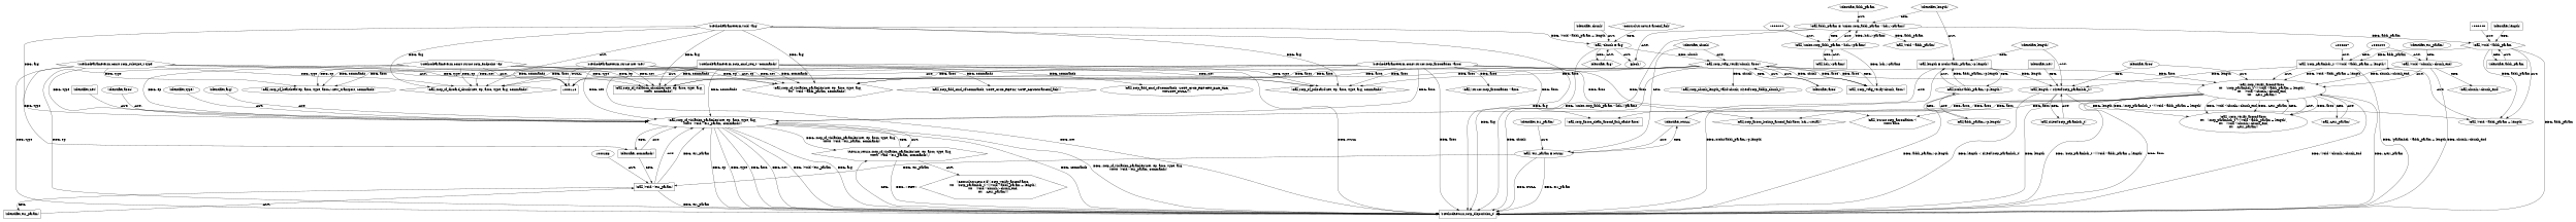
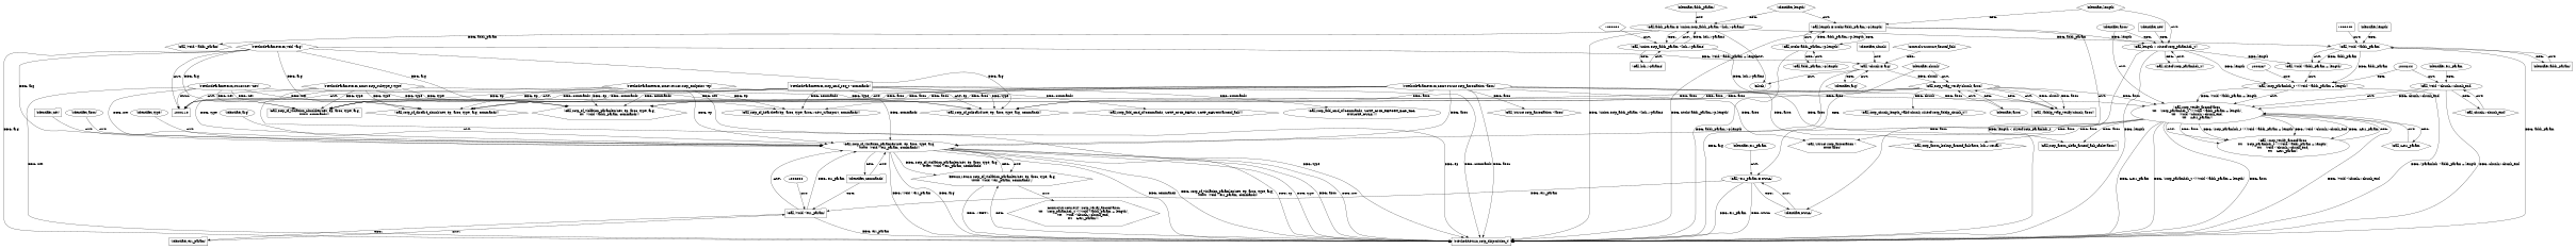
  digraph {
    node [shape=ellipse]
    n1 [label="(Call,sctp_sf_violation_paramlen(net, ep, asoc, type, arg,\n \t\t\t\t\t\t  (void *)err_param, commands))"]
    n2 [label="(Return,return sctp_sf_violation_paramlen(net, ep, asoc, type, arg,\n \t\t\t\t\t\t  (void *)err_param, commands);)" shape=hexagon]
    n3 [label="(MethodReturn,sctp_disposition_t)" shape=folder]
    n4 [label="(Identifier,commands)" shape=folder]
    n5 [label="(ControlStructure,if (!sctp_verify_asconf(asoc,\n\t\t\t    (sctp_paramhdr_t *)((void *)addr_param + length),\n\t\t\t    (void *)chunk->chunk_end,\n\t\t\t    &err_param)))" shape=hexagon]
    n6 [label="(Call,(void *)err_param)" shape=folder]
    n7 [label="(MethodParameterIn,struct net *net)"]
    n8 [label="(Call,sctp_sf_discard_chunk(net, ep, asoc, type, arg, commands))" shape=hexagon]
    n9 [label="(Call,sctp_sf_violation_paramlen(net, ep, asoc, type, arg,\n\t\t\t   (void *)addr_param, commands))" shape=hexagon]
    n10 [label="(Call,sctp_sf_violation_chunklen(net, ep, asoc, type, arg,\n\t\t\t\t\t\t  commands))" shape=folder]
    n11 [label="(Call,sctp_sf_pdiscard(net, ep, asoc, type, arg, commands))" shape=hexagon]
    1000110 [shape=folder]
    n13 [label="(MethodParameterIn,const struct sctp_endpoint *ep)" shape=hexagon]
    n14 [label="(Call,sctp_sf_heartbeat(ep, asoc, type, asoc->new_transport, commands))"]
    n15 [label="(Call,sctp_verify_asconf(asoc,\n\t\t\t    (sctp_paramhdr_t *)((void *)addr_param + length),\n\t\t\t    (void *)chunk->chunk_end,\n\t\t\t    &err_param))"]
    n16 [label="(Call,sctp_assoc_lookup_asconf_ack(asoc, hdr->serial))" shape=hexagon]
    n17 [label="(Call,sctp_assoc_clean_asconf_ack_cache(asoc))" shape=folder]
    n18 [label="(Call,!sctp_verify_asconf(asoc,\n\t\t\t    (sctp_paramhdr_t *)((void *)addr_param + length),\n\t\t\t    (void *)chunk->chunk_end,\n\t\t\t    &err_param))"]
    n19 [label="(Call,(struct sctp_association *)\n\t\t\t\t\t\t asoc)" shape=hexagon]
    n20 [label="(Call,&err_param)" shape=hexagon]
    n21 [label="(Call,sctp_vtag_verify(chunk, asoc))" shape=hexagon]
    n22 [label="(Call,sctp_chunk_length_valid(chunk, sizeof(sctp_addip_chunk_t)))"]
    n23 [label="(Identifier,asoc)"]
-   n24 [label="(Call,!sctp_vtag_verify(chunk, asoc))" shape=folder]
+   n24 [label="(Call,!addip_vtag_verify(chunk, asoc))" shape=folder]
    n25 [label="(Call,*chunk = arg)"]
    n26 [label="(Identifier,arg)" shape=hexagon]
    n27 [label="(Block,)"]
    n28 [label="(MethodParameterIn,void *arg)" shape=hexagon]
    n29 [label="(MethodParameterIn,const struct sctp_association *asoc)"]
    n30 [label="(Call,(struct sctp_association *)asoc)" shape=hexagon]
-   n31 [label="(Call,(sctp_paramhdr_t *)((void *)addr_param + length))" shape=folder]
+   n31 [label="(Call,(sctp_paramhdr_t *)((void *)addr_param + length))"]
    n32 [label="(Call,(void *)addr_param + length)"]
    n33 [label="(Call,(void *)addr_param)" shape=hexagon]
    n34 [label="(Identifier,addr_param)" shape=folder]
    n35 [label="(Call,addr_param = (union sctp_addr_param *)hdr->params)"]
    n36 [label="(Call,(union sctp_addr_param *)hdr->params)"]
    n37 [label="(Call,(void *)addr_param)" shape=hexagon]
    n38 [label="(Call,hdr->params)" shape=folder]
    n39 [label="(Call,length < sizeof(sctp_paramhdr_t))"]
    n40 [label="(Call,sizeof(sctp_paramhdr_t))"]
    n41 [label="(Call,length = ntohs(addr_param->p.length))" shape=folder]
    n42 [label="(Call,ntohs(addr_param->p.length))"]
    n43 [label="(Identifier,NULL)" shape=hexagon]
    n44 [label="(Call,addr_param->p.length)"]
    n45 [label="(Call,(void *)chunk->chunk_end)"]
    n46 [label="(Call,chunk->chunk_end)" shape=hexagon]
    n47 [label="(MethodParameterIn,const sctp_subtype_t type)" shape=hexagon]
    n48 [label="(Identifier,err_param)" shape=folder]
    n49 [label="(Call,*err_param = NULL)"]
    n50 [label="(MethodParameterIn,sctp_cmd_seq_t *commands)" shape=folder]
    n51 [label="(Call,sctp_add_cmd_sf(commands, SCTP_CMD_REPLY, SCTP_CHUNK(asconf_ack)))" shape=hexagon]
    n52 [label="(Call,sctp_add_cmd_sf(commands, SCTP_CMD_REPORT_BAD_TAG,\n\t\t\t\tSCTP_NULL()))"]
    n53 [label="(Identifier,chunk)" shape=folder]
    n54 [label="(Identifier,chunk)" shape=hexagon]
    n55 [label="(ControlStructure,asconf_ack)" shape=hexagon]
    n56 [label="(Identifier,net)" shape=folder]
    n57 [label="(Identifier,addr_param)" shape=hexagon]
    n58 [label="(Identifier,asoc)"]
    n59 [label="(Identifier,length)" shape=hexagon]
    n60 [label="(Identifier,net)" shape=folder]
    n61 [label="(Identifier,length)" shape=folder]
    n62 [label="(Identifier,type)"]
    n63 [label="(Identifier,err_param)"]
    n64 [label="(Identifier,err_param)"]
    n65 [label="(Identifier,arg)"]
    n66 [label="(Identifier,length)" shape=hexagon]
    n67 [label="(Identifier,asoc)"]
    1000237
    1000244
    1000240 [shape=folder]
    1000204 [shape=hexagon]
    1000258
    n1 -> n2 [label="AST: "]
    n1 -> n2 [label="DDG: sctp_sf_violation_paramlen(net, ep, asoc, type, arg,\n \t\t\t\t\t\t  (void *)err_param, commands)"]
    n1 -> n3 [label="DDG: commands"]
    n1 -> n3 [label="DDG: sctp_sf_violation_paramlen(net, ep, asoc, type, arg,\n \t\t\t\t\t\t  (void *)err_param, commands)"]
    n1 -> n3 [label="DDG: ep"]
    n1 -> n3 [label="DDG: type"]
    n1 -> n3 [label="DDG: asoc"]
    n1 -> n3 [label="DDG: net"]
    n1 -> n3 [label="DDG: (void *)err_param"]
    n1 -> n3 [label="DDG: arg"]
    n1 -> n4 [label="CFG: "]
    n2 -> n1 [label="CFG: "]
    n2 -> n3 [label="DDG: <RET>"]
    n2 -> n5 [label="AST: "]
    n3 -> n2 [label="CFG: "]
    n4 -> n1 [label="AST: "]
    n4 -> n6 [label="CFG: "]
    n6 -> n1 [label="AST: "]
    n6 -> n1 [label="DDG: err_param"]
    n6 -> n3 [label="DDG: err_param"]
    n6 -> n48 [label="CFG: "]
    n7 -> n1 [label="DDG: net"]
    n7 -> n3 [label="DDG: net"]
    n7 -> n8 [label="DDG: net"]
    n7 -> n9 [label="DDG: net"]
    n7 -> n10 [label="DDG: net"]
    n7 -> n11 [label="DDG: net"]
    n7 -> 1000110 [label="NULL: "]
    n13 -> n1 [label="DDG: ep"]
    n13 -> n3 [label="DDG: ep"]
    n13 -> n8 [label="DDG: ep"]
    n13 -> n9 [label="DDG: ep"]
    n13 -> n10 [label="DDG: ep"]
    n13 -> n11 [label="AST: ep"]
    n13 -> 1000110 [label="AST: "]
    n13 -> n14 [label="DDG: ep"]
    n15 -> n1 [label="DDG: asoc"]
    n15 -> n3 [label="DDG: &err_param"]
    n15 -> n3 [label="DDG: (sctp_paramhdr_t *)((void *)addr_param + length)"]
    n15 -> n3 [label="DDG: asoc"]
    n15 -> n3 [label="DDG: (void *)chunk->chunk_end"]
    n15 -> n16 [label="DDG: asoc"]
    n15 -> n17 [label="DDG: asoc"]
    n15 -> n18 [label="AST: "]
    n15 -> n18 [label="DDG: asoc"]
    n15 -> n18 [label="DDG: (sctp_paramhdr_t *)((void *)addr_param + length)"]
    n15 -> n18 [label="DDG: (void *)chunk->chunk_end"]
    n15 -> n18 [label="DDG: &err_param"]
    n15 -> n19 [label="DDG: asoc"]
    n15 -> n20 [label="CFG: "]
    n18 -> n15 [label="CFG: "]
    n20 -> n15 [label="AST: "]
-   n21 -> n3 [label="DDG: chunk"]
    n21 -> n8 [label="DDG: asoc"]
    n21 -> n9 [label="DDG: asoc"]
    n21 -> n10 [label="DDG: asoc"]
    n21 -> n11 [label="DDG: asoc"]
    n21 -> n15 [label="DDG: asoc"]
    n21 -> n22 [label="DDG: chunk"]
    n21 -> n23 [label="CFG: "]
    n21 -> n24 [label="AST: "]
    n21 -> n24 [label="DDG: chunk"]
    n21 -> n24 [label="DDG: asoc"]
    n23 -> n21 [label="AST: "]
    n24 -> n21 [label="CFG: "]
    n25 -> n3 [label="DDG: arg"]
    n25 -> n21 [label="DDG: chunk"]
    n25 -> n26 [label="CFG: "]
    n25 -> n27 [label="AST: "]
    n26 -> n25 [label="AST: "]
    n28 -> n1 [label="DDG: arg"]
    n28 -> n3 [label="DDG: arg"]
    n28 -> n8 [label="DDG: arg"]
    n28 -> n9 [label="DDG: arg"]
    n28 -> n10 [label="DDG: arg"]
    n28 -> n11 [label="DDG: arg"]
    n28 -> 1000110 [label="AST: "]
    n28 -> n25 [label="DDG: (void *)addr_param + length"]
    n29 -> n1 [label="DDG: asoc"]
    n29 -> n3 [label="DDG: asoc"]
    n29 -> n8 [label="DDG: asoc"]
    n29 -> n9 [label="DDG: asoc"]
    n29 -> n10 [label="DDG: asoc"]
    n29 -> n11 [label="DDG: asoc"]
    n29 -> 1000110 [label="AST: "]
    n29 -> n14 [label="DDG: asoc"]
    n29 -> n15 [label="DDG: asoc"]
    n29 -> n16 [label="DDG: asoc"]
    n29 -> n17 [label="DDG: asoc"]
    n29 -> n19 [label="DDG: asoc"]
    n29 -> n30 [label="DDG: asoc"]
    n31 -> n3 [label="DDG: (paramhdr *)addr_param + length"]
    n31 -> n15 [label="AST: "]
    n31 -> n15 [label="DDG: (void *)addr_param + length"]
    n32 -> n31 [label="AST: "]
    n33 -> n3 [label="DDG: addr_param"]
    n33 -> n31 [label="DDG: addr_param"]
    n33 -> n32 [label="AST: "]
    n33 -> n32 [label="DDG: addr_param"]
    n33 -> n34 [label="CFG: "]
    n34 -> n33 [label="AST: "]
    n35 -> n3 [label="DDG: (union sctp_addr_param *)hdr->params"]
    n35 -> n27 [label="AST: "]
    n35 -> n33 [label="DDG: addr_param"]
    n35 -> n36 [label="CFG: "]
    n35 -> n37 [label="DDG: addr_param"]
    n36 -> n24 [label="DDG: hdr->params"]
    n36 -> n35 [label="AST: "]
    n36 -> n35 [label="DDG: hdr->params"]
    n36 -> n38 [label="CFG: "]
    n38 -> n36 [label="AST: "]
    n39 -> n3 [label="DDG: length < sizeof(sctp_paramhdr_t)"]
    n39 -> n3 [label="DDG: length"]
-   n31 -> n39 [label="DDG: length"]
+   n39 -> n31 [label="DDG: length"]
    n39 -> n32 [label="DDG: length"]
    n39 -> n40 [label="CFG: "]
    n40 -> n39 [label="AST: "]
    n41 -> n3 [label="DDG: ntohs(addr_param->p.length)"]
    n41 -> n39 [label="DDG: length"]
    n41 -> n42 [label="CFG: "]
    n41 -> n43 [label="AST: "]
    n42 -> n3 [label="DDG: addr_param->p.length"]
    n42 -> n41 [label="AST: "]
    n42 -> n41 [label="DDG: addr_param->p.length"]
    n42 -> n44 [label="CFG: "]
    n43 -> n49 [label="AST: "]
    n44 -> n42 [label="AST: "]
    n45 -> n3 [label="DDG: chunk->chunk_end"]
    n45 -> n15 [label="AST: "]
    n45 -> n15 [label="DDG: chunk->chunk_end"]
    n45 -> n46 [label="CFG: "]
+   n46 -> n45 [label="AST: "]
    n47 -> n1 [label="DDG: type"]
    n47 -> n3 [label="DDG: type"]
    n47 -> n8 [label="DDG: type"]
    n47 -> n9 [label="DDG: type"]
    n47 -> n10 [label="DDG: type"]
-   n47 -> n4 [label="DDG: type"]
+   n47 -> n11 [label="DDG: type"]
    n47 -> 1000110 [label="AST: "]
    n47 -> n14 [label="DDG: type"]
    n48 -> n6 [label="AST: "]
    n49 -> n3 [label="DDG: err_param"]
    n49 -> n3 [label="DDG: NULL"]
    n49 -> n6 [label="DDG: err_param"]
    n49 -> n43 [label="CFG: "]
    n50 -> n1 [label="DDG: commands"]
-   n50 -> n3 [label="DDG: NULL"]
+   n50 -> n3 [label="DDG: commands"]
    n50 -> n8 [label="DDG: commands"]
    n50 -> n9 [label="DDG: commands"]
    n50 -> n10 [label="DDG: commands"]
    n50 -> n11 [label="DDG: type"]
    n50 -> 1000110 [label="AST: "]
    n50 -> n14 [label="DDG: commands"]
    n50 -> n51 [label="DDG: commands"]
    n50 -> n52 [label="DDG: commands"]
    n53 -> n25 [label="AST: "]
    n54 -> n21 [label="AST: "]
    n54 -> n49 [label="CFG: "]
    n55 -> n25 [label="CFG: "]
    n56 -> n1 [label="AST: "]
    n57 -> n35 [label="AST: "]
    n58 -> n1 [label="AST: "]
    n59 -> n39 [label="AST: "]
    n59 -> n41 [label="CFG: "]
    n60 -> n39 [label="CFG: "]
    n61 -> n33 [label="CFG: "]
    n62 -> n1 [label="AST: "]
    n63 -> n45 [label="CFG: "]
    n64 -> n49 [label="AST: "]
    n65 -> n1 [label="AST: "]
    n66 -> n35 [label="CFG: "]
    n66 -> n41 [label="AST: "]
    n67 -> n15 [label="AST: "]
    n67 -> n39 [label="CFG: "]
    1000237 -> n31 [label="AST: "]
    1000244 -> n31 [label="CFG: "]
    1000244 -> n45 [label="AST: "]
    1000240 -> n33 [label="AST: "]
    1000204 -> n36 [label="AST: "]
    1000258 -> n6 [label="AST: "]
  }
